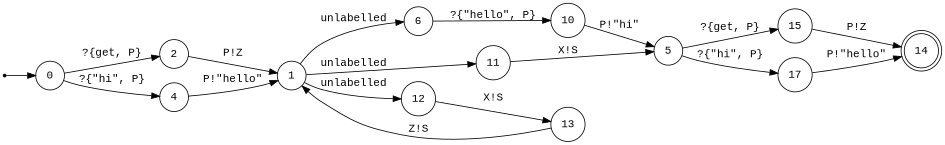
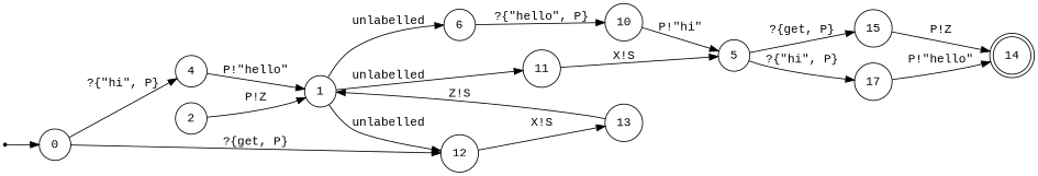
  digraph {
    fontname="Liberation Mono"
    rankdir=LR
    node [fontname="Liberation Mono" shape=circle]
    edge [fontname="Liberation Mono"]
    14 [shape=doublecircle]
    START [shape=point]
    0
    2
    4
    1
    6
    11
    12
    10
    5
    13
    15
    17
    START -> 0
-   0 -> 2 [label="?{get, P}"]
+   0 -> 12 [label="?{get, P}"]
    0 -> 4 [label="?{\"hi\", P}"]
    2 -> 1 [label="P!Z"]
    4 -> 1 [label="P!\"hello\""]
    1 -> 6 [label=unlabelled]
    1 -> 11 [label=unlabelled]
    1 -> 12 [label=unlabelled]
    6 -> 10 [label="?{\"hello\", P}"]
    11 -> 5 [label="X!S"]
    12 -> 13 [label="X!S"]
    10 -> 5 [label="P!\"hi\""]
    5 -> 15 [label="?{get, P}"]
    5 -> 17 [label="?{\"hi\", P}"]
    13 -> 1 [label="Z!S"]
    15 -> 14 [label="P!Z"]
    17 -> 14 [label="P!\"hello\""]
  }
